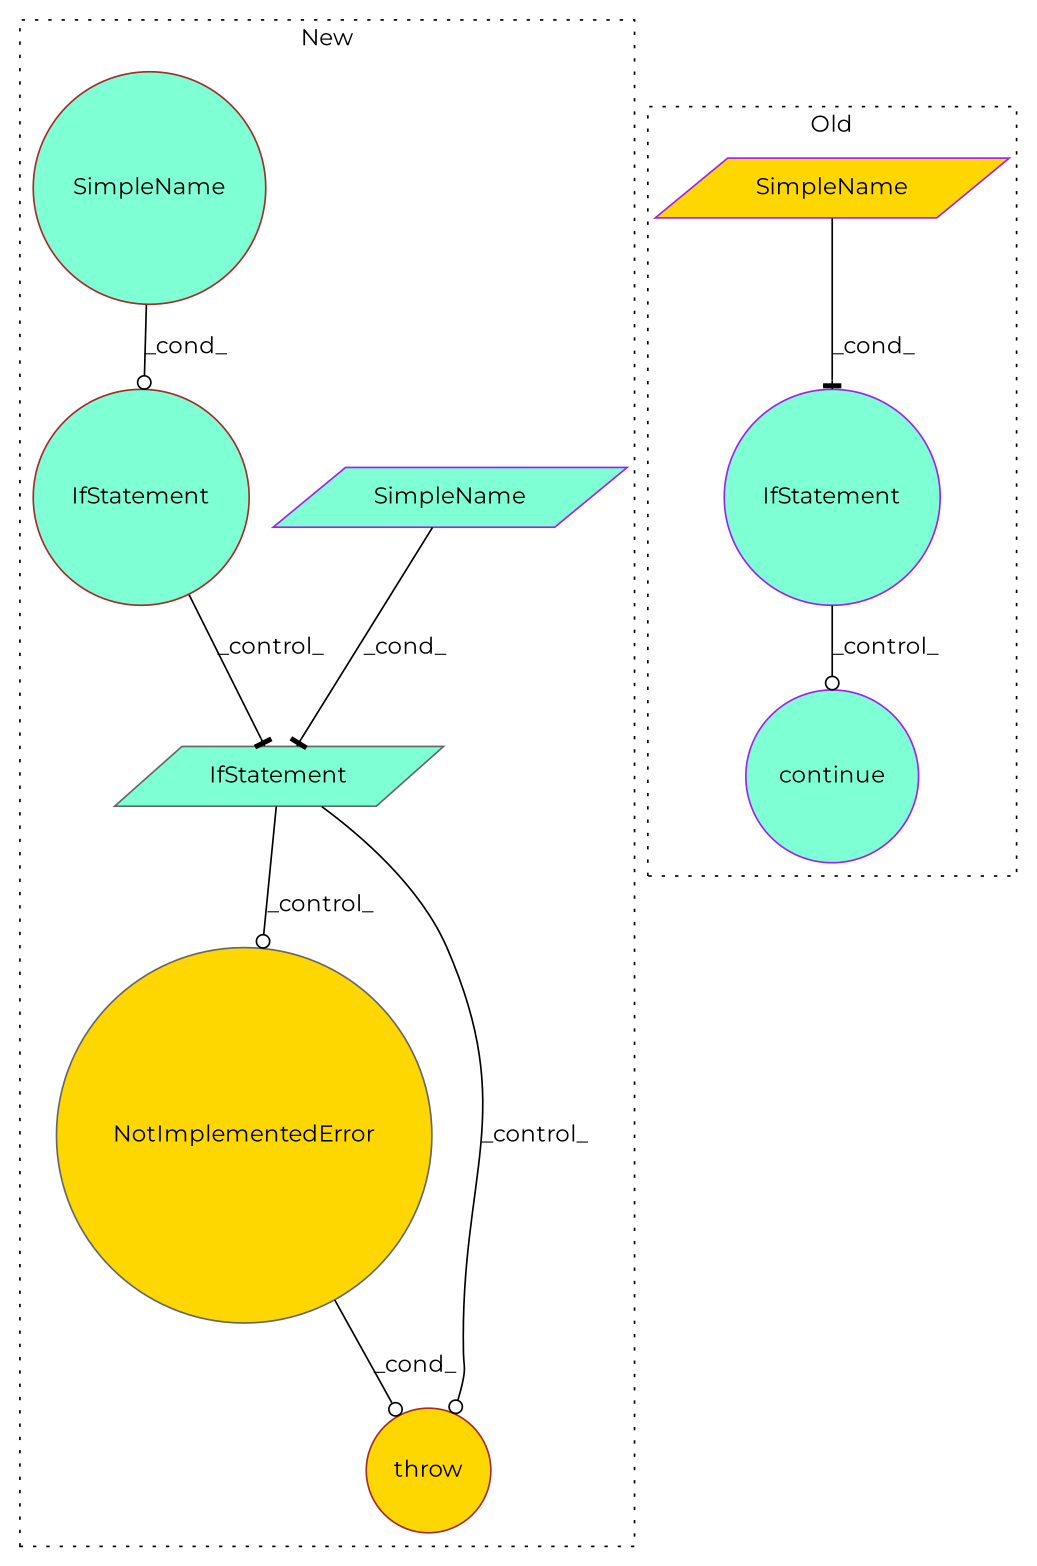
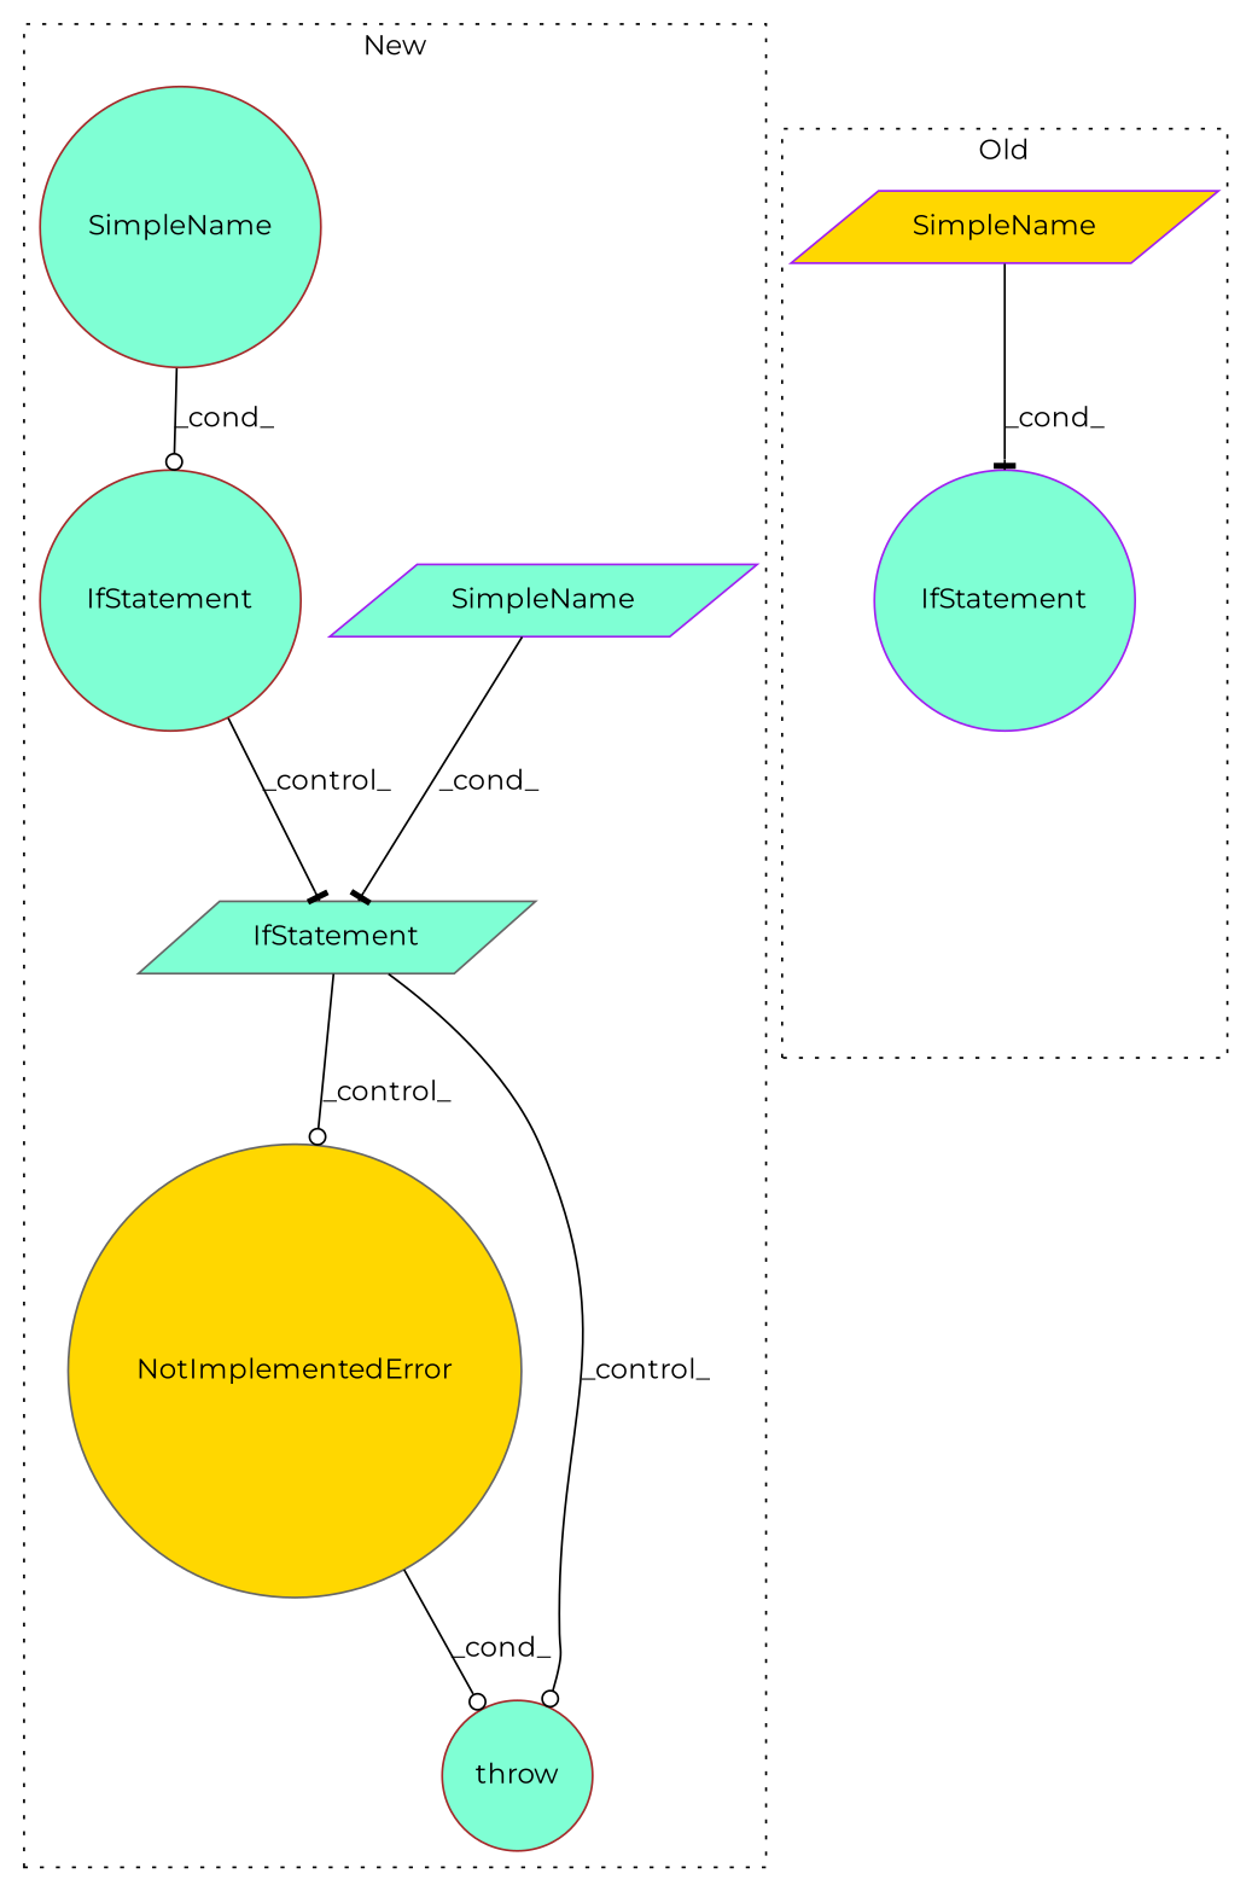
  digraph {
    fontname=Montserrat
    node [a=25 color=purple fillcolor=aquamarine fontname=Montserrat shape=circle style=filled]
    edge [arrowhead=odot fontname=Montserrat]
    n1 [a=32 color=gray40 fillcolor=gold l="20,1" label=NotImplementedError s="4922,5008"]
-   n2 [a=53 color=brown fillcolor=gold l=6 label=throw s=4916]
+   n2 [a=53 color=brown l=6 label=throw s=4916]
    n3 [color=gray40 l="12,2" label=IfStatement s="4861,4902" shape=parallelogram]
    n4 [a=42 label=SimpleName shape=parallelogram]
    n5 [color=brown l="10,2" label=IfStatement s="4515,4559"]
    n6 [a=42 color=brown label=SimpleName]
-   n7 [a=18 l=9 label=continue s=4666]
    n8 [l="10,2" label=IfStatement s="4616,4654"]
    n9 [a=42 fillcolor=gold label=SimpleName shape=parallelogram]
    subgraph cluster_1 {
      label=New
      style=dotted
      n1
      n2
      n3
      n4
      n5
      n6
    }
    subgraph cluster_2 {
      label=Old
      style=dotted
-     n7
      n8
      n9
    }
    n1 -> n2 [label=_cond_]
    n3 -> n1 [label=_control_]
    n3 -> n2 [label=_control_]
    n4 -> n3 [arrowhead=tee label=_cond_]
    n5 -> n3 [arrowhead=tee label=_control_]
    n6 -> n5 [label=_cond_]
-   n8 -> n7 [label=_control_]
    n9 -> n8 [arrowhead=tee label=_cond_]
  }
